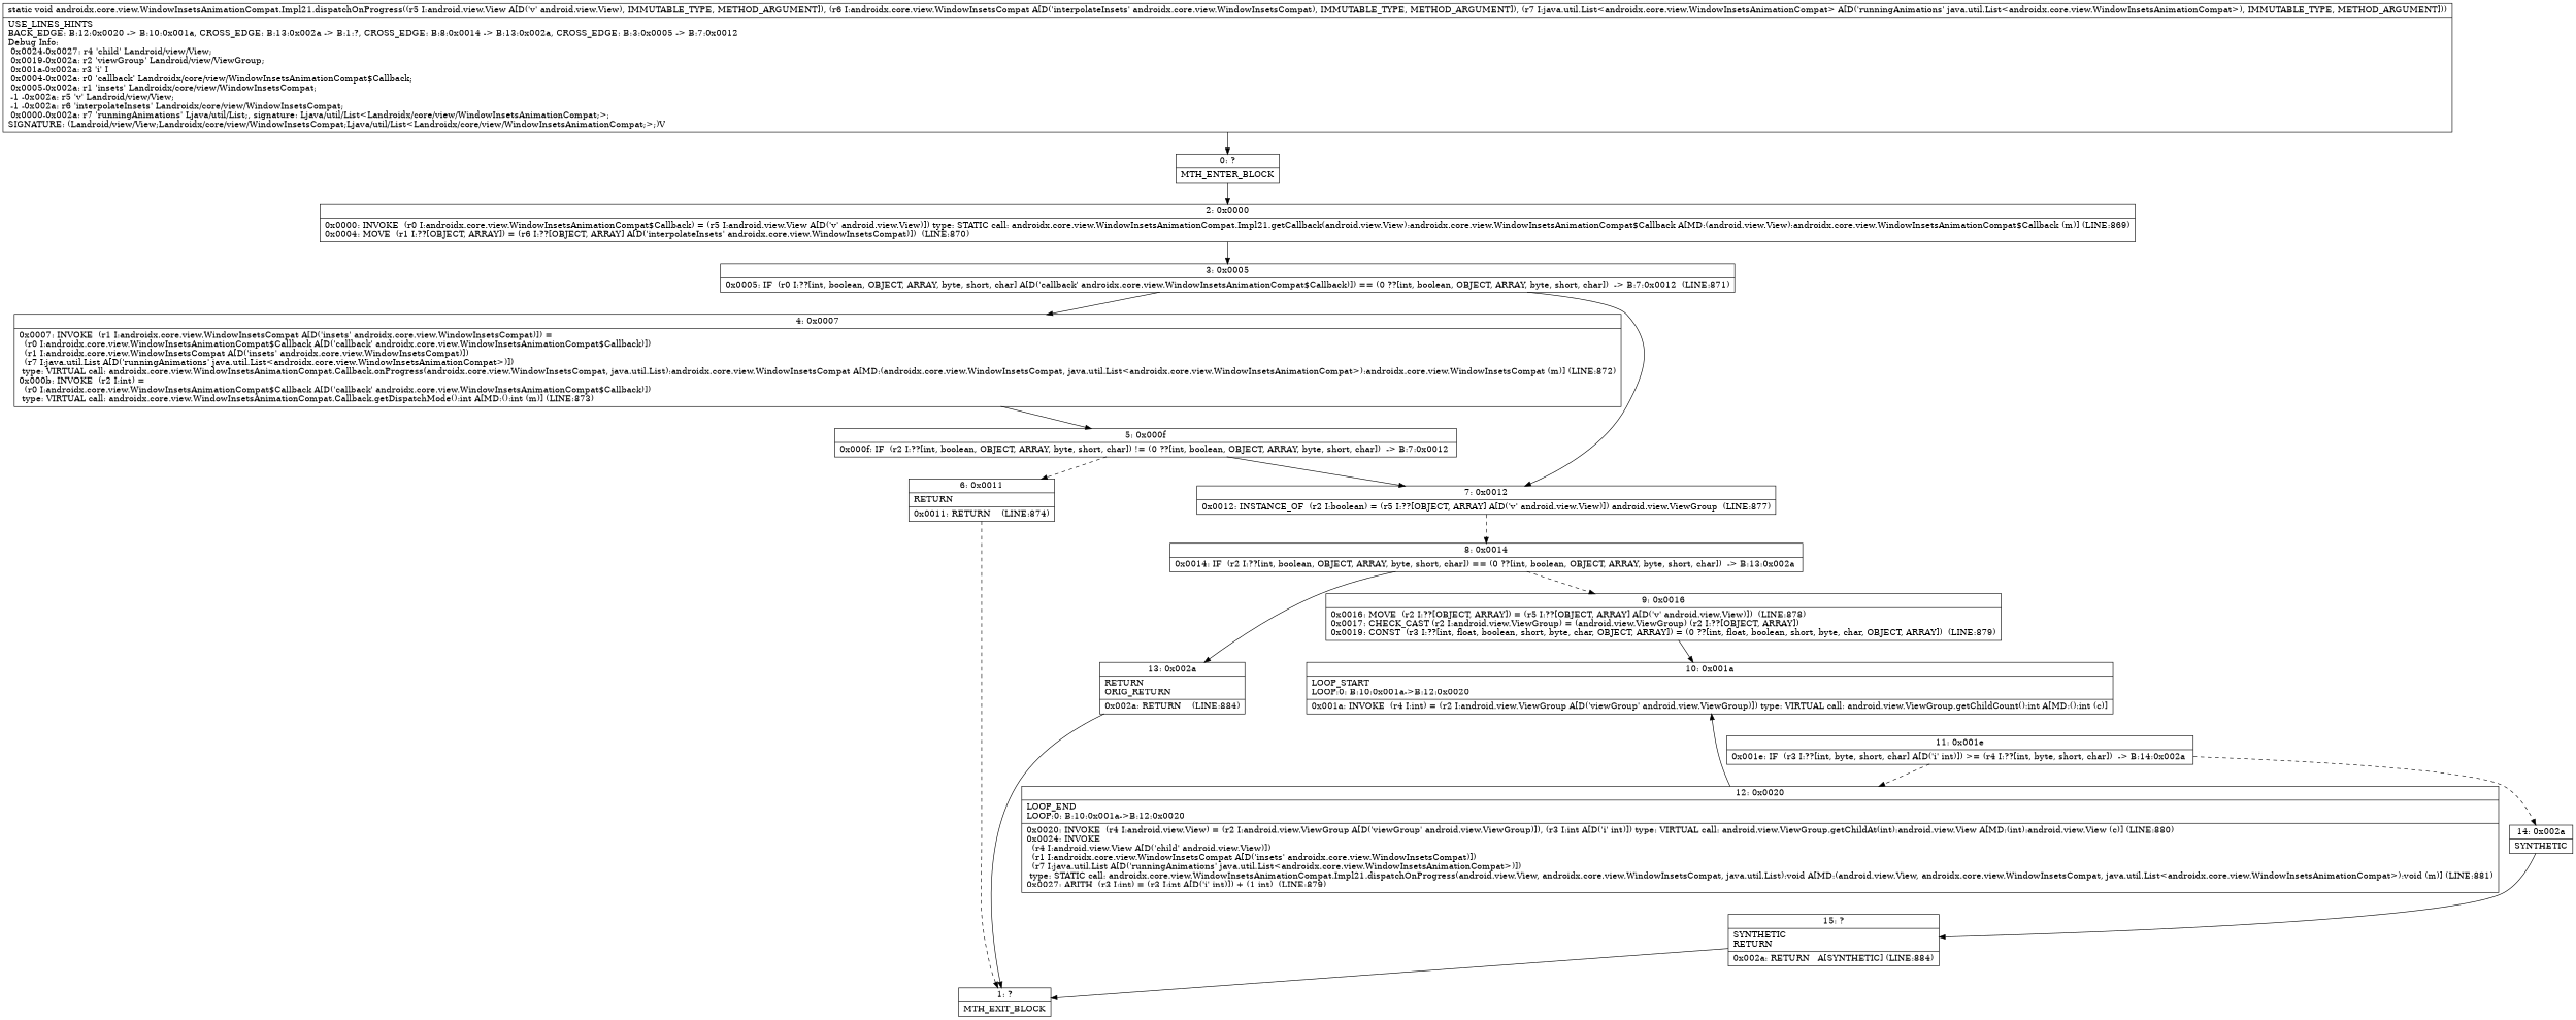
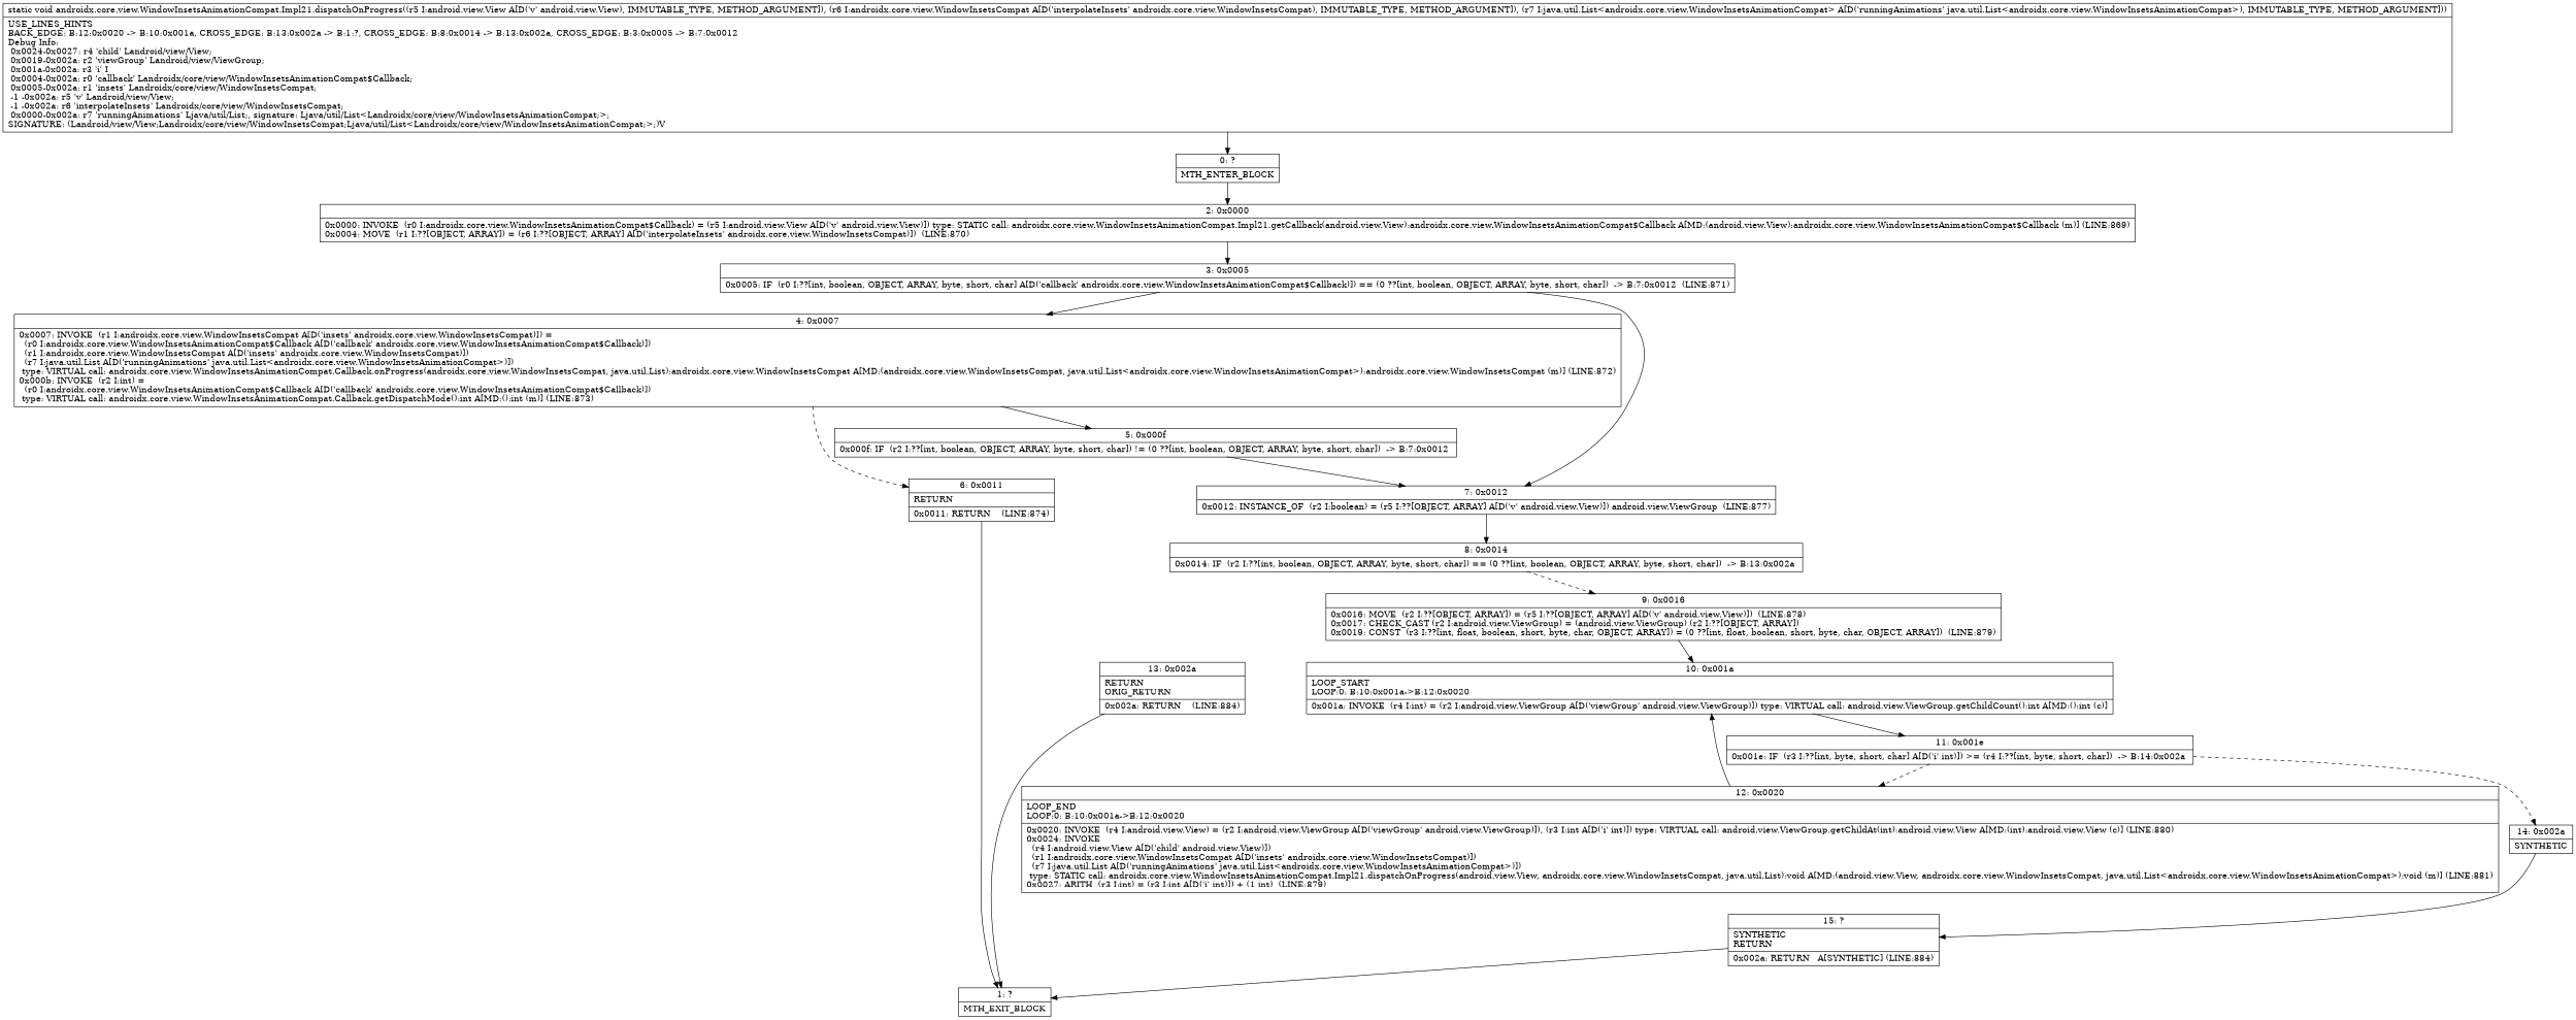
  digraph {
    node [shape=record]
    n1 [label="{0\:\ ?|MTH_ENTER_BLOCK\l}"]
    n2 [label="{2\:\ 0x0000|0x0000: INVOKE  (r0 I:androidx.core.view.WindowInsetsAnimationCompat$Callback) = (r5 I:android.view.View A[D('v' android.view.View)]) type: STATIC call: androidx.core.view.WindowInsetsAnimationCompat.Impl21.getCallback(android.view.View):androidx.core.view.WindowInsetsAnimationCompat$Callback A[MD:(android.view.View):androidx.core.view.WindowInsetsAnimationCompat$Callback (m)] (LINE:869)\l0x0004: MOVE  (r1 I:??[OBJECT, ARRAY]) = (r6 I:??[OBJECT, ARRAY] A[D('interpolateInsets' androidx.core.view.WindowInsetsCompat)])  (LINE:870)\l}"]
    n3 [label="{3\:\ 0x0005|0x0005: IF  (r0 I:??[int, boolean, OBJECT, ARRAY, byte, short, char] A[D('callback' androidx.core.view.WindowInsetsAnimationCompat$Callback)]) == (0 ??[int, boolean, OBJECT, ARRAY, byte, short, char])  \-\> B:7:0x0012  (LINE:871)\l}"]
    n4 [label="{4\:\ 0x0007|0x0007: INVOKE  (r1 I:androidx.core.view.WindowInsetsCompat A[D('insets' androidx.core.view.WindowInsetsCompat)]) = \l  (r0 I:androidx.core.view.WindowInsetsAnimationCompat$Callback A[D('callback' androidx.core.view.WindowInsetsAnimationCompat$Callback)])\l  (r1 I:androidx.core.view.WindowInsetsCompat A[D('insets' androidx.core.view.WindowInsetsCompat)])\l  (r7 I:java.util.List A[D('runningAnimations' java.util.List\<androidx.core.view.WindowInsetsAnimationCompat\>)])\l type: VIRTUAL call: androidx.core.view.WindowInsetsAnimationCompat.Callback.onProgress(androidx.core.view.WindowInsetsCompat, java.util.List):androidx.core.view.WindowInsetsCompat A[MD:(androidx.core.view.WindowInsetsCompat, java.util.List\<androidx.core.view.WindowInsetsAnimationCompat\>):androidx.core.view.WindowInsetsCompat (m)] (LINE:872)\l0x000b: INVOKE  (r2 I:int) = \l  (r0 I:androidx.core.view.WindowInsetsAnimationCompat$Callback A[D('callback' androidx.core.view.WindowInsetsAnimationCompat$Callback)])\l type: VIRTUAL call: androidx.core.view.WindowInsetsAnimationCompat.Callback.getDispatchMode():int A[MD:():int (m)] (LINE:873)\l}"]
    n5 [label="{7\:\ 0x0012|0x0012: INSTANCE_OF  (r2 I:boolean) = (r5 I:??[OBJECT, ARRAY] A[D('v' android.view.View)]) android.view.ViewGroup  (LINE:877)\l}"]
    n6 [label="{5\:\ 0x000f|0x000f: IF  (r2 I:??[int, boolean, OBJECT, ARRAY, byte, short, char]) != (0 ??[int, boolean, OBJECT, ARRAY, byte, short, char])  \-\> B:7:0x0012 \l}"]
    n7 [label="{8\:\ 0x0014|0x0014: IF  (r2 I:??[int, boolean, OBJECT, ARRAY, byte, short, char]) == (0 ??[int, boolean, OBJECT, ARRAY, byte, short, char])  \-\> B:13:0x002a \l}"]
    n8 [label="{6\:\ 0x0011|RETURN\l|0x0011: RETURN    (LINE:874)\l}"]
    n9 [label="{1\:\ ?|MTH_EXIT_BLOCK\l}"]
    n10 [label="{9\:\ 0x0016|0x0016: MOVE  (r2 I:??[OBJECT, ARRAY]) = (r5 I:??[OBJECT, ARRAY] A[D('v' android.view.View)])  (LINE:878)\l0x0017: CHECK_CAST (r2 I:android.view.ViewGroup) = (android.view.ViewGroup) (r2 I:??[OBJECT, ARRAY]) \l0x0019: CONST  (r3 I:??[int, float, boolean, short, byte, char, OBJECT, ARRAY]) = (0 ??[int, float, boolean, short, byte, char, OBJECT, ARRAY])  (LINE:879)\l}"]
    n11 [label="{13\:\ 0x002a|RETURN\lORIG_RETURN\l|0x002a: RETURN    (LINE:884)\l}"]
    n12 [label="{10\:\ 0x001a|LOOP_START\lLOOP:0: B:10:0x001a\-\>B:12:0x0020\l|0x001a: INVOKE  (r4 I:int) = (r2 I:android.view.ViewGroup A[D('viewGroup' android.view.ViewGroup)]) type: VIRTUAL call: android.view.ViewGroup.getChildCount():int A[MD:():int (c)]\l}"]
    n13 [label="{11\:\ 0x001e|0x001e: IF  (r3 I:??[int, byte, short, char] A[D('i' int)]) \>= (r4 I:??[int, byte, short, char])  \-\> B:14:0x002a \l}"]
    n14 [label="{12\:\ 0x0020|LOOP_END\lLOOP:0: B:10:0x001a\-\>B:12:0x0020\l|0x0020: INVOKE  (r4 I:android.view.View) = (r2 I:android.view.ViewGroup A[D('viewGroup' android.view.ViewGroup)]), (r3 I:int A[D('i' int)]) type: VIRTUAL call: android.view.ViewGroup.getChildAt(int):android.view.View A[MD:(int):android.view.View (c)] (LINE:880)\l0x0024: INVOKE  \l  (r4 I:android.view.View A[D('child' android.view.View)])\l  (r1 I:androidx.core.view.WindowInsetsCompat A[D('insets' androidx.core.view.WindowInsetsCompat)])\l  (r7 I:java.util.List A[D('runningAnimations' java.util.List\<androidx.core.view.WindowInsetsAnimationCompat\>)])\l type: STATIC call: androidx.core.view.WindowInsetsAnimationCompat.Impl21.dispatchOnProgress(android.view.View, androidx.core.view.WindowInsetsCompat, java.util.List):void A[MD:(android.view.View, androidx.core.view.WindowInsetsCompat, java.util.List\<androidx.core.view.WindowInsetsAnimationCompat\>):void (m)] (LINE:881)\l0x0027: ARITH  (r3 I:int) = (r3 I:int A[D('i' int)]) + (1 int)  (LINE:879)\l}"]
    n15 [label="{14\:\ 0x002a|SYNTHETIC\l}"]
    n16 [label="{15\:\ ?|SYNTHETIC\lRETURN\l|0x002a: RETURN   A[SYNTHETIC] (LINE:884)\l}"]
    n17 [label="{static void androidx.core.view.WindowInsetsAnimationCompat.Impl21.dispatchOnProgress((r5 I:android.view.View A[D('v' android.view.View), IMMUTABLE_TYPE, METHOD_ARGUMENT]), (r6 I:androidx.core.view.WindowInsetsCompat A[D('interpolateInsets' androidx.core.view.WindowInsetsCompat), IMMUTABLE_TYPE, METHOD_ARGUMENT]), (r7 I:java.util.List\<androidx.core.view.WindowInsetsAnimationCompat\> A[D('runningAnimations' java.util.List\<androidx.core.view.WindowInsetsAnimationCompat\>), IMMUTABLE_TYPE, METHOD_ARGUMENT]))  | USE_LINES_HINTS\lBACK_EDGE: B:12:0x0020 \-\> B:10:0x001a, CROSS_EDGE: B:13:0x002a \-\> B:1:?, CROSS_EDGE: B:8:0x0014 \-\> B:13:0x002a, CROSS_EDGE: B:3:0x0005 \-\> B:7:0x0012\lDebug Info:\l  0x0024\-0x0027: r4 'child' Landroid\/view\/View;\l  0x0019\-0x002a: r2 'viewGroup' Landroid\/view\/ViewGroup;\l  0x001a\-0x002a: r3 'i' I\l  0x0004\-0x002a: r0 'callback' Landroidx\/core\/view\/WindowInsetsAnimationCompat$Callback;\l  0x0005\-0x002a: r1 'insets' Landroidx\/core\/view\/WindowInsetsCompat;\l  \-1 \-0x002a: r5 'v' Landroid\/view\/View;\l  \-1 \-0x002a: r6 'interpolateInsets' Landroidx\/core\/view\/WindowInsetsCompat;\l  0x0000\-0x002a: r7 'runningAnimations' Ljava\/util\/List;, signature: Ljava\/util\/List\<Landroidx\/core\/view\/WindowInsetsAnimationCompat;\>;\lSIGNATURE: (Landroid\/view\/View;Landroidx\/core\/view\/WindowInsetsCompat;Ljava\/util\/List\<Landroidx\/core\/view\/WindowInsetsAnimationCompat;\>;)V\l}"]
    n1 -> n2
    n2 -> n3
    n3 -> n4 [style=solid]
    n3 -> n5
    n4 -> n6
-   n5 -> n7 [style=dashed]
+   n5 -> n7
    n6 -> n5
-   n6 -> n8 [style=dashed]
+   n4 -> n8 [style=dashed]
    n7 -> n10 [style=dashed]
-   n7 -> n11
-   n8 -> n9 [style=dashed]
+   n8 -> n9
    n10 -> n12
    n11 -> n9
+   n12 -> n13
    n13 -> n14 [style=dashed]
    n13 -> n15 [style=dashed]
    n14 -> n12
    n15 -> n16
    n16 -> n9
    n17 -> n1
  }
